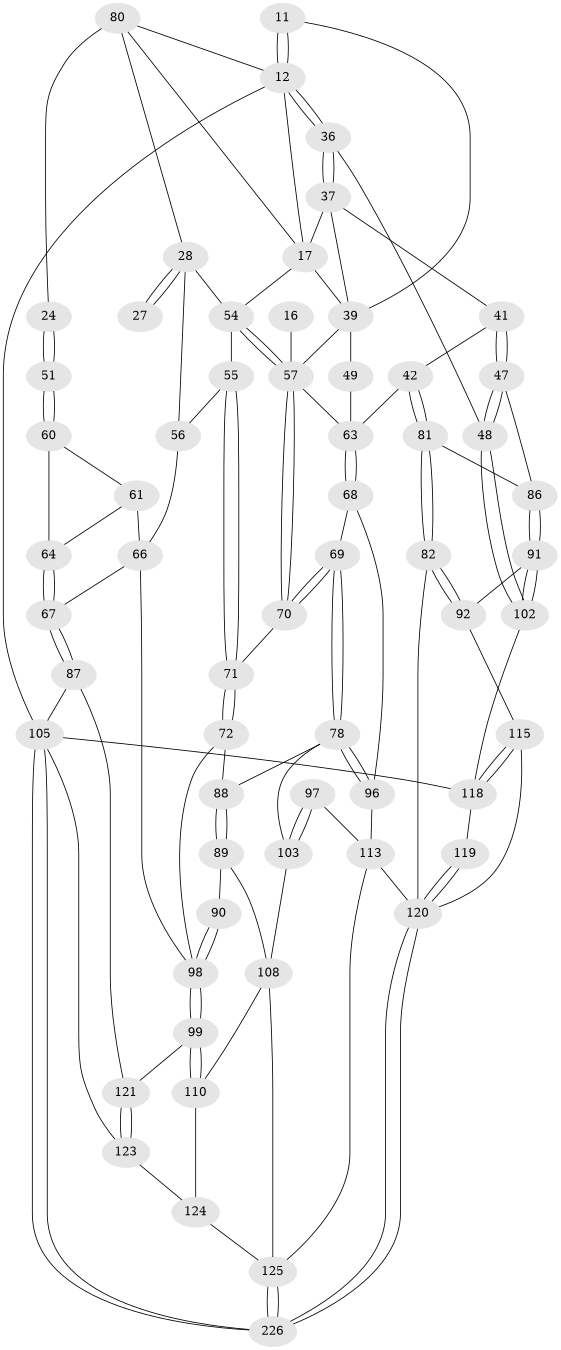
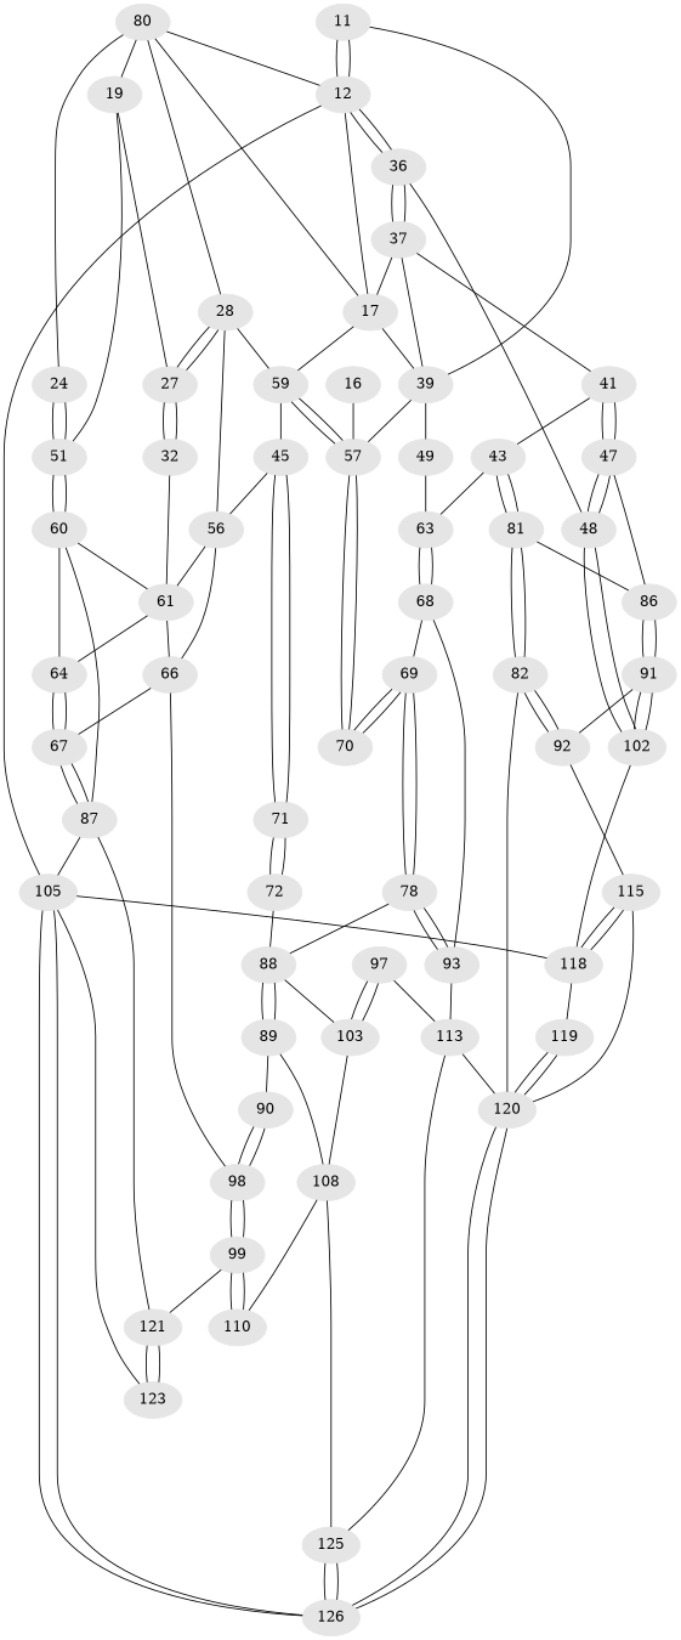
  graph {
    node [color=gray90 style=filled]
    n1 [label=80 super="+9+5+4"]
    12 [super="+6"]
    17 [super="+15"]
+   19 [super="+18"]
    24
    28 [super="+25"]
    36
    105 [super="+77"]
    39 [super="+38+31"]
-   54 [super="+27"]
+   54 [super="+27" label=59]
    n11 [label=27 super="+21+22"]
    51 [super="+35+23"]
    56 [super="+52"]
    11
    57 [super="+46+45+40"]
    49 [super="+44"]
    37
    48
    118 [super="+107"]
    123
-   126 [label=226]
+   126
    16
    63 [super="+50+43"]
    70
-   55
+   55 [label=45]
+   32
    60 [super="+59+58"]
    61 [super="+53"]
    66 [super="+65"]
    64 [super="+62"]
    41
    102
-   42
+   42 [label=43]
    47
    81
    86
    68
    82
    91
    87 [super="+75+76"]
    71
    72
    67
    98 [super="+74+73"]
    121 [super="+100"]
    69
-   93 [super="+85" label=96]
+   93 [super="+85"]
    99
    78
    113 [super="+101"]
    88 [super="+80"]
    89
    103 [super="+95+94"]
    92
    120 [super="+112+111+116"]
    115 [super="+114"]
    90
    108 [super="+104"]
    110 [super="+109"]
    125 [super="+117"]
    97
-   124 [super="+122"]
    119
    n1 -- 12
    n1 -- 17
+   n1 -- 19 [weight=2]
    n1 -- 24
    n1 -- 28
    12 -- 17
    12 -- 36
    12 -- 36
    12 -- 105 [weight=2]
    17 -- 39 [weight=2]
    17 -- 54
+   19 -- n11
+   19 -- 51
    24 -- 51 [weight=2]
    24 -- 51
    28 -- 54
    28 -- n11 [weight=2]
    28 -- n11
    28 -- 56
    36 -- 37
    36 -- 37
    36 -- 48
    105 -- 118
    105 -- 123
    105 -- 126
    105 -- 126
    39 -- 57
    39 -- 49 [weight=2]
    54 -- 57 [weight=2]
    54 -- 57
    54 -- 55
+   n11 -- 32 [weight=2]
+   n11 -- 32
    51 -- 60 [weight=2]
    51 -- 60
+   56 -- 61
    56 -- 66
    11 -- 12 [weight=2]
    11 -- 12
    11 -- 39
-   57 -- 63
    57 -- 70
    57 -- 70
    49 -- 63 [weight=2]
    37 -- 17 [weight=2]
    37 -- 39
    37 -- 41
    48 -- 102
    48 -- 102
    118 -- 119
-   123 -- 124
    16 -- 57
    63 -- 68
    63 -- 68
-   70 -- 71
    55 -- 56
    55 -- 71
    55 -- 71
+   32 -- 61
    60 -- 61
    60 -- 64 [weight=2]
+   60 -- 87
    61 -- 66
    61 -- 64
    66 -- 67
    66 -- 98
    64 -- 67
    64 -- 67
    41 -- 42
    41 -- 47
    41 -- 47
    102 -- 118
    42 -- 63
    42 -- 81
    42 -- 81
    47 -- 48
    47 -- 48
    47 -- 86
    81 -- 86
    81 -- 82
    81 -- 82
    86 -- 91
    86 -- 91
    68 -- 69
    68 -- 93
    82 -- 92
    82 -- 92
    82 -- 120
    91 -- 102
    91 -- 102
    91 -- 92
    87 -- 105
    87 -- 121 [weight=2]
    71 -- 72
    71 -- 72
-   72 -- 98
    72 -- 88
    67 -- 87
    67 -- 87
    98 -- 99
    98 -- 99
    121 -- 123
    121 -- 123
    69 -- 70
    69 -- 70
    69 -- 78
    69 -- 78
    93 -- 113 [weight=2]
    99 -- 121
    99 -- 110
    99 -- 110
    78 -- 93
    78 -- 93
    78 -- 88
    113 -- 120 [weight=2]
    113 -- 125
    88 -- 89
    88 -- 89
-   78 -- 103 [weight=2]
+   88 -- 103 [weight=2]
    89 -- 90
    89 -- 108
    103 -- 108
    92 -- 115
    120 -- 126
    120 -- 126
    115 -- 118 [weight=2]
    115 -- 118
    115 -- 120
    90 -- 98 [weight=2]
    90 -- 98
    108 -- 110
    108 -- 125
-   110 -- 124 [weight=2]
    125 -- 126
    125 -- 126
    97 -- 113
    97 -- 103 [weight=2]
    97 -- 103
-   124 -- 125
    119 -- 120 [weight=2]
    119 -- 120
  }
